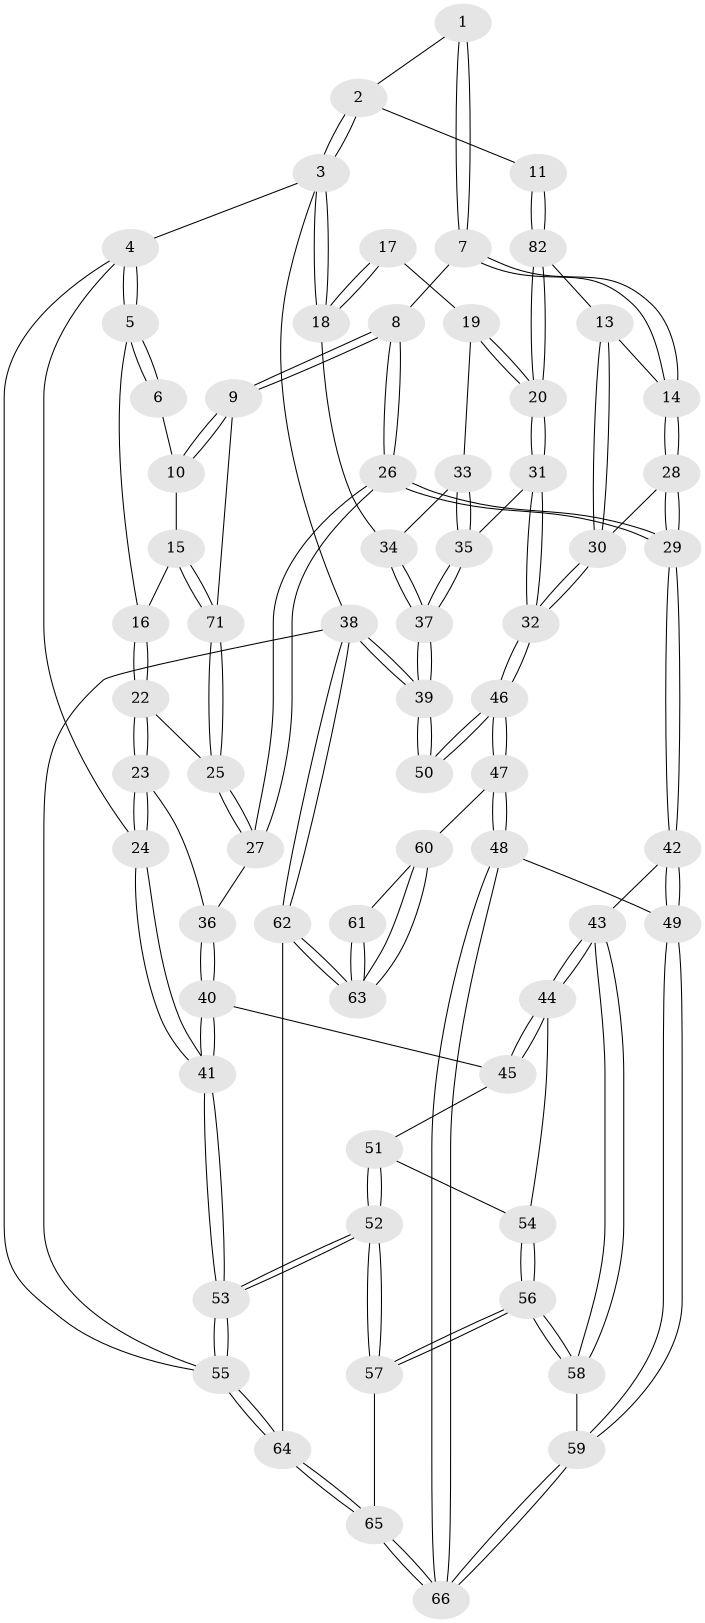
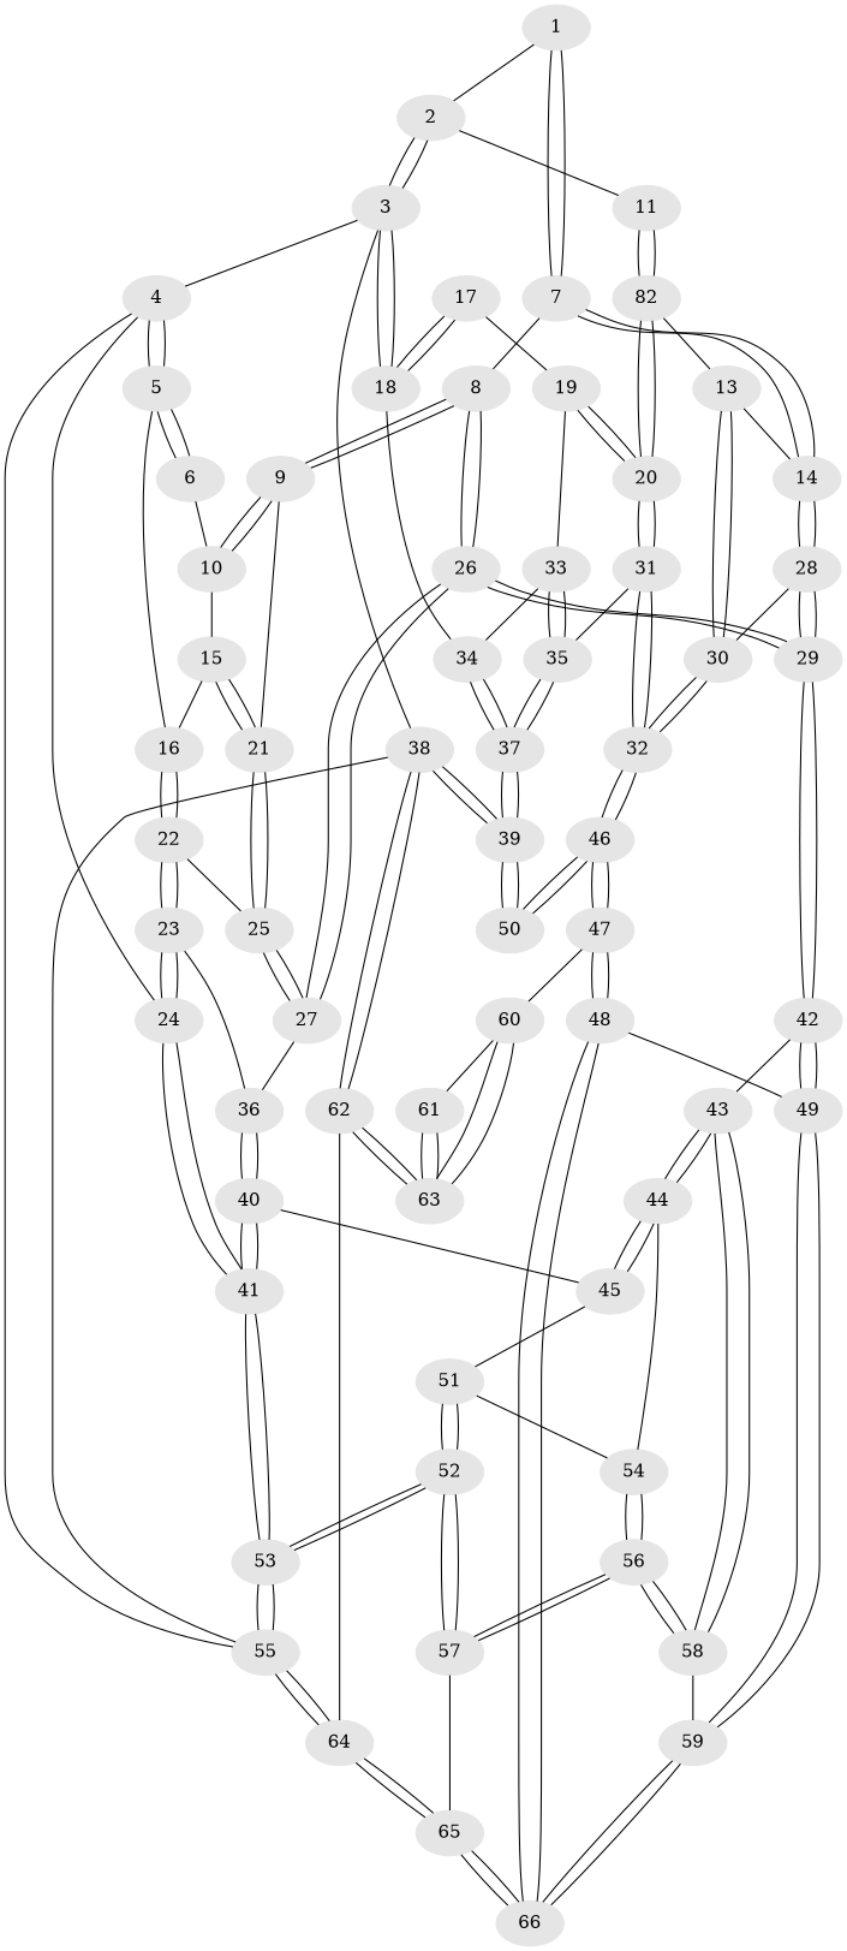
  graph {
    node [color=gray90 style=filled]
    1
    2
    7
    3
    11
    8
    14
    4
    18
    38
    n11 [label=82]
    5
    24
    55
    34
    39
    62
    6
    16
    41
    64
    10
    22
    15
    9
    26
    28
-   21 [label=71]
+   21
    27
    29
    25
    13
    20
    17
    19
    30
    31
    32
    23
    33
    37
    35
    36
    40
    53
    42
    43
    49
    46
    50
    47
    45
    63
    51
    44
    58
    59
    54
    56
    52
    48
    60
    66
    61
    57
    65
    1 -- 2
    1 -- 7
    1 -- 7
    2 -- 3
    2 -- 3
    2 -- 11
    7 -- 8
    7 -- 14
    7 -- 14
    3 -- 4
    3 -- 18
    3 -- 18
    3 -- 38
    11 -- n11
    11 -- n11
    8 -- 9
    8 -- 9
    8 -- 26
    8 -- 26
    14 -- 28
    14 -- 28
    4 -- 5
    4 -- 5
    4 -- 24
    4 -- 55
    18 -- 34
    38 -- 55
    38 -- 39
    38 -- 39
    38 -- 62
    38 -- 62
    n11 -- 13
    n11 -- 20
    n11 -- 20
    5 -- 6
    5 -- 6
    5 -- 16
    24 -- 41
    24 -- 41
    55 -- 64
    55 -- 64
    34 -- 37
    34 -- 37
    39 -- 50
    39 -- 50
    62 -- 64
    62 -- 63
    62 -- 63
    6 -- 10
    16 -- 22
    16 -- 22
    41 -- 53
    41 -- 53
    64 -- 65
    64 -- 65
    10 -- 15
    22 -- 25
    22 -- 23
    22 -- 23
    15 -- 16
    15 -- 21
    15 -- 21
    9 -- 10
    9 -- 10
    9 -- 21
    26 -- 27
    26 -- 27
    26 -- 29
    26 -- 29
    28 -- 29
    28 -- 29
    28 -- 30
    21 -- 25
    21 -- 25
    27 -- 36
    29 -- 42
    29 -- 42
    25 -- 27
    25 -- 27
    13 -- 14
    13 -- 30
    13 -- 30
    20 -- 31
    20 -- 31
    17 -- 18
    17 -- 18
    17 -- 19
    19 -- 20
    19 -- 20
    19 -- 33
    30 -- 32
    30 -- 32
    31 -- 32
    31 -- 32
    31 -- 35
    32 -- 46
    32 -- 46
    23 -- 24
    23 -- 24
    23 -- 36
    33 -- 34
    33 -- 35
    33 -- 35
    37 -- 39
    37 -- 39
    35 -- 37
    35 -- 37
    36 -- 40
    36 -- 40
    40 -- 41
    40 -- 41
    40 -- 45
    53 -- 55
    53 -- 55
    42 -- 43
    42 -- 49
    42 -- 49
    43 -- 44
    43 -- 44
    43 -- 58
    43 -- 58
    49 -- 59
    49 -- 59
    46 -- 50
    46 -- 50
    46 -- 47
    46 -- 47
    47 -- 48
    47 -- 48
    47 -- 60
    45 -- 51
    51 -- 54
    51 -- 52
    51 -- 52
    44 -- 45
    44 -- 45
    44 -- 54
    58 -- 59
    59 -- 66
    59 -- 66
    54 -- 56
    54 -- 56
    56 -- 58
    56 -- 58
    56 -- 57
    56 -- 57
    52 -- 53
    52 -- 53
    52 -- 57
    52 -- 57
    48 -- 49
    48 -- 66
    48 -- 66
    60 -- 63
    60 -- 63
    60 -- 61
    61 -- 63
    61 -- 63
    57 -- 65
    65 -- 66
    65 -- 66
  }
